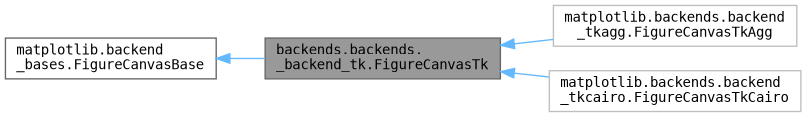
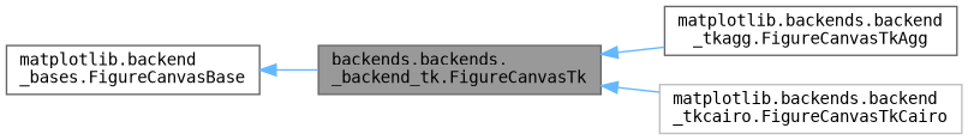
  digraph {
    fontname="DejaVu Sans Mono"
    rankdir=LR
    node [color=gray40 fillcolor=white fontname="DejaVu Sans Mono" fontsize=10 shape=box style=filled]
    edge [color=steelblue1 dir=back fontname="DejaVu Sans Mono" fontsize=10 labelfontname=Helvetica labelfontsize=10 style=solid]
    n1 [fillcolor=grey60 fontcolor=black height=0.2 label="backends.backends.\l_backend_tk.FigureCanvasTk" width=0.4]
-   n2 [color=grey75 height=0.2 label="matplotlib.backends.backend\l_tkagg.FigureCanvasTkAgg" width=0.4]
+   n2 [height=0.2 label="matplotlib.backends.backend\l_tkagg.FigureCanvasTkAgg" width=0.4]
    n3 [color=grey75 height=0.2 label="matplotlib.backends.backend\l_tkcairo.FigureCanvasTkCairo" width=0.4]
    n4 [height=0.2 label="matplotlib.backend\l_bases.FigureCanvasBase" width=0.4]
    n1 -> n2
    n1 -> n3
    n4 -> n1
  }
